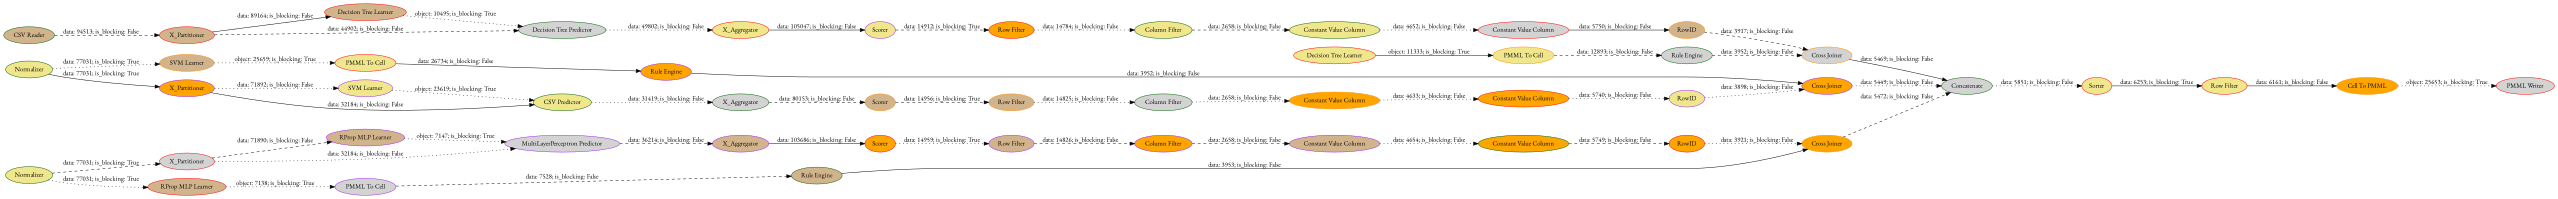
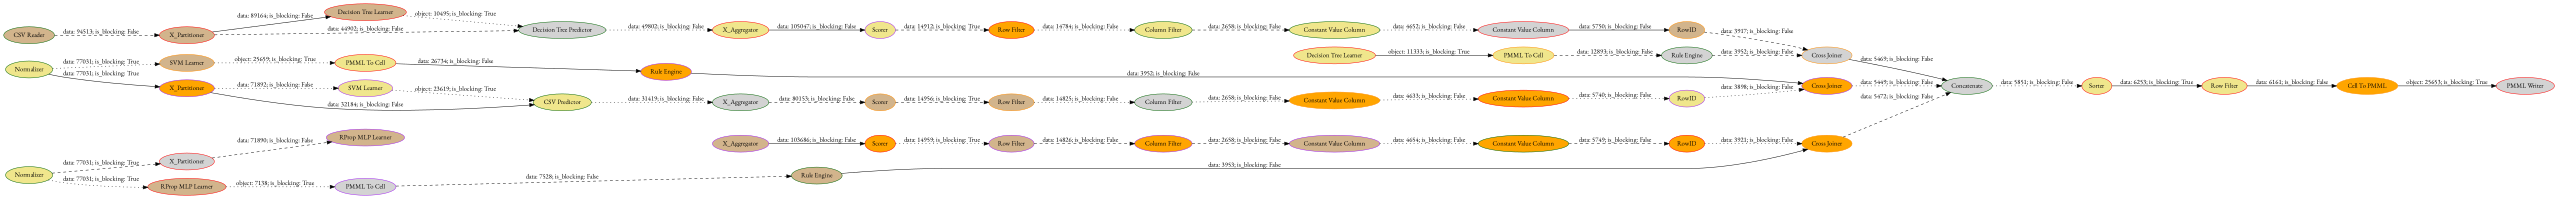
  digraph {
    fontname="EB Garamond"
    rankdir=LR
    node [color=red fillcolor=khaki fontname="EB Garamond" style=filled]
    edge [fontname="EB Garamond" style=dotted]
    n1 [color=purple fillcolor=tan label=X_Aggregator]
    n2 [fillcolor=orange label=Scorer]
    n3 [color=purple fillcolor=tan label="Row Filter"]
    n4 [color=purple label=Scorer]
    n5 [fillcolor=orange label="Row Filter"]
    n6 [color=darkgreen label="Column Filter"]
    n7 [color=darkgreen fillcolor=lightgrey label=Concatenate]
    n8 [label=Sorter]
    n9 [label="Row Filter"]
    n10 [color=purple fillcolor=orange label="Column Filter"]
    n11 [color=darkgreen label="Constant Value Column"]
    n12 [fillcolor=lightgrey label="Constant Value Column"]
    n13 [color=darkorange fillcolor=tan label=RowID]
    n14 [color=darkorange fillcolor=lightgrey label="Cross Joiner"]
    n15 [color=darkgreen label=Normalizer]
    n16 [color=darkorange fillcolor=tan label="SVM Learner"]
    n17 [color=purple fillcolor=orange label=X_Partitioner]
    n18 [label="PMML To Cell"]
    n19 [color=purple label="SVM Learner"]
    n20 [color=darkgreen label="CSV Predictor"]
    n21 [color=purple fillcolor=orange label="Rule Engine"]
    n22 [color=purple fillcolor=orange label="Cross Joiner"]
    n23 [fillcolor=lightgrey label=X_Partitioner]
    n24 [color=purple fillcolor=tan label="RProp MLP Learner"]
-   n25 [color=purple fillcolor=lightgrey label="MultiLayerPerceptron Predictor"]
    n26 [color=purple fillcolor=lightgrey label="PMML To Cell"]
    n27 [color=darkgreen fillcolor=tan label="Rule Engine"]
    n28 [color=darkorange fillcolor=orange label="Cross Joiner"]
    n29 [color=darkorange fillcolor=orange label="Cell To PMML"]
    n30 [fillcolor=lightgrey label="PMML Writer"]
    n31 [color=darkgreen fillcolor=lightgrey label=X_Aggregator]
    n32 [color=darkgreen fillcolor=lightgrey label="Rule Engine"]
    n33 [fillcolor=orange label=RowID]
    n34 [color=darkorange fillcolor=orange label="Constant Value Column"]
    n35 [fillcolor=orange label="Constant Value Column"]
    n36 [color=purple label=RowID]
    n37 [fillcolor=tan label=X_Partitioner]
    n38 [fillcolor=tan label="Decision Tree Learner"]
    n39 [color=darkgreen fillcolor=lightgrey label="Decision Tree Predictor"]
    n40 [label=X_Aggregator]
    n41 [color=purple fillcolor=tan label="Constant Value Column"]
    n42 [color=darkgreen label=Normalizer]
    n43 [fillcolor=tan label="RProp MLP Learner"]
    n44 [color=darkorange fillcolor=tan label=Scorer]
    n45 [color=darkorange fillcolor=tan label="Row Filter"]
    n46 [color=darkgreen fillcolor=lightgrey label="Column Filter"]
    n47 [color=darkgreen fillcolor=tan label="CSV Reader"]
    n48 [color=darkorange label="PMML To Cell"]
    n49 [color=darkgreen fillcolor=orange label="Constant Value Column"]
    n50 [label="Decision Tree Learner"]
    n1 -> n2 [label="data: 103686; is_blocking: False" style=solid]
    n2 -> n3 [label="data: 14959; is_blocking: True"]
    n3 -> n10 [label="data: 14826; is_blocking: False" style=dashed]
    n4 -> n5 [label="data: 14912; is_blocking: True" style=dashed]
    n5 -> n6 [label="data: 14784; is_blocking: False"]
    n6 -> n11 [label="data: 2658; is_blocking: False" style=dashed]
    n7 -> n8 [label="data: 5851; is_blocking: False"]
    n8 -> n9 [label="data: 6253; is_blocking: True" style=solid]
    n9 -> n29 [label="data: 6161; is_blocking: False" style=solid]
    n10 -> n41 [label="data: 2658; is_blocking: False" style=dashed]
    n11 -> n12 [label="data: 4652; is_blocking: False"]
    n12 -> n13 [label="data: 5750; is_blocking: False" style=solid]
    n13 -> n14 [label="data: 3917; is_blocking: False" style=dashed]
    n14 -> n7 [label="data: 5469; is_blocking: False" style=solid]
    n15 -> n16 [label="data: 77031; is_blocking: True"]
    n15 -> n17 [label="data: 77031; is_blocking: True" style=solid]
    n16 -> n18 [label="object: 25659; is_blocking: True"]
    n17 -> n19 [label="data: 71892; is_blocking: False"]
    n17 -> n20 [label="data: 32184; is_blocking: False" style=solid]
    n18 -> n21 [label="data: 26734; is_blocking: False" style=solid]
    n19 -> n20 [label="object: 23619; is_blocking: True"]
    n20 -> n31 [label="data: 31419; is_blocking: False"]
    n21 -> n22 [label="data: 3952; is_blocking: False" style=solid]
    n22 -> n7 [label="data: 5449; is_blocking: False"]
    n23 -> n24 [label="data: 71890; is_blocking: False" style=dashed]
-   n23 -> n25 [label="data: 32184; is_blocking: False"]
-   n24 -> n25 [label="object: 7147; is_blocking: True"]
-   n25 -> n1 [label="data: 36214; is_blocking: False" style=dashed]
    n26 -> n27 [label="data: 7528; is_blocking: False" style=dashed]
    n27 -> n28 [label="data: 3953; is_blocking: False" style=solid]
    n28 -> n7 [label="data: 5472; is_blocking: False" style=dashed]
-   n29 -> n30 [label="object: 25653; is_blocking: True"]
+   n29 -> n30 [label="object: 25653; is_blocking: True" style=solid]
    n31 -> n44 [label="data: 80153; is_blocking: False" style=dashed]
    n32 -> n14 [label="data: 3952; is_blocking: False" style=dashed]
    n33 -> n28 [label="data: 3921; is_blocking: False"]
    n34 -> n35 [label="data: 4633; is_blocking: False"]
    n35 -> n36 [label="data: 5740; is_blocking: False"]
    n36 -> n22 [label="data: 3898; is_blocking: False"]
    n37 -> n38 [label="data: 89164; is_blocking: False" style=solid]
    n37 -> n39 [label="data: 44902; is_blocking: False" style=dashed]
    n38 -> n39 [label="object: 10495; is_blocking: True"]
    n39 -> n40 [label="data: 49802; is_blocking: False"]
    n40 -> n4 [label="data: 105047; is_blocking: False" style=solid]
    n41 -> n49 [label="data: 4654; is_blocking: False"]
    n42 -> n23 [label="data: 77031; is_blocking: True" style=dashed]
    n42 -> n43 [label="data: 77031; is_blocking: True"]
    n43 -> n26 [label="object: 7138; is_blocking: True"]
    n44 -> n45 [label="data: 14956; is_blocking: True" style=dashed]
    n45 -> n46 [label="data: 14825; is_blocking: False"]
    n46 -> n34 [label="data: 2658; is_blocking: False"]
    n47 -> n37 [label="data: 94513; is_blocking: False" style=dashed]
    n48 -> n32 [label="data: 12893; is_blocking: False" style=dashed]
    n49 -> n33 [label="data: 5749; is_blocking: False" style=dashed]
    n50 -> n48 [label="object: 11333; is_blocking: True" style=solid]
  }
